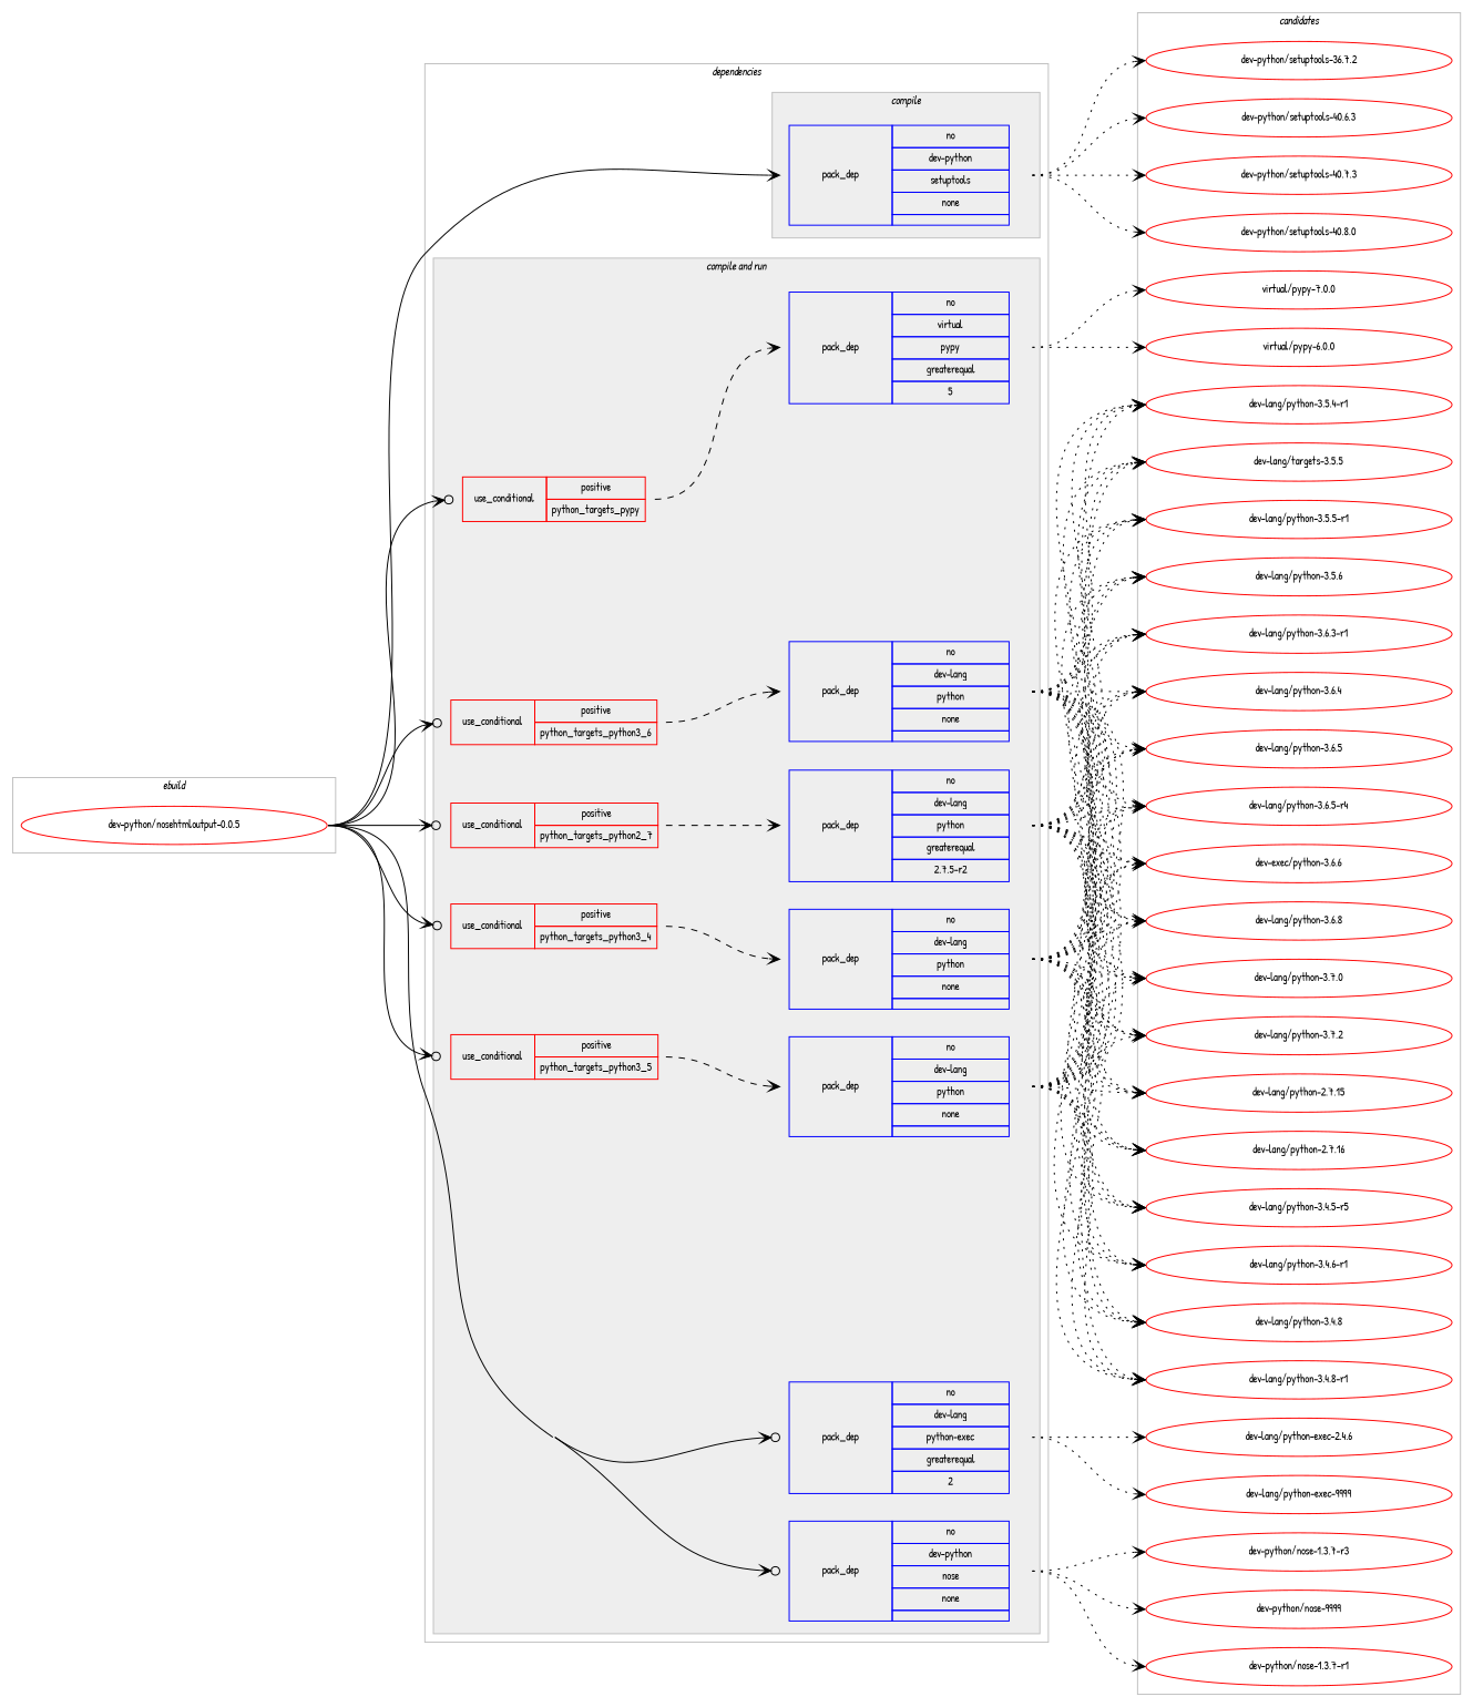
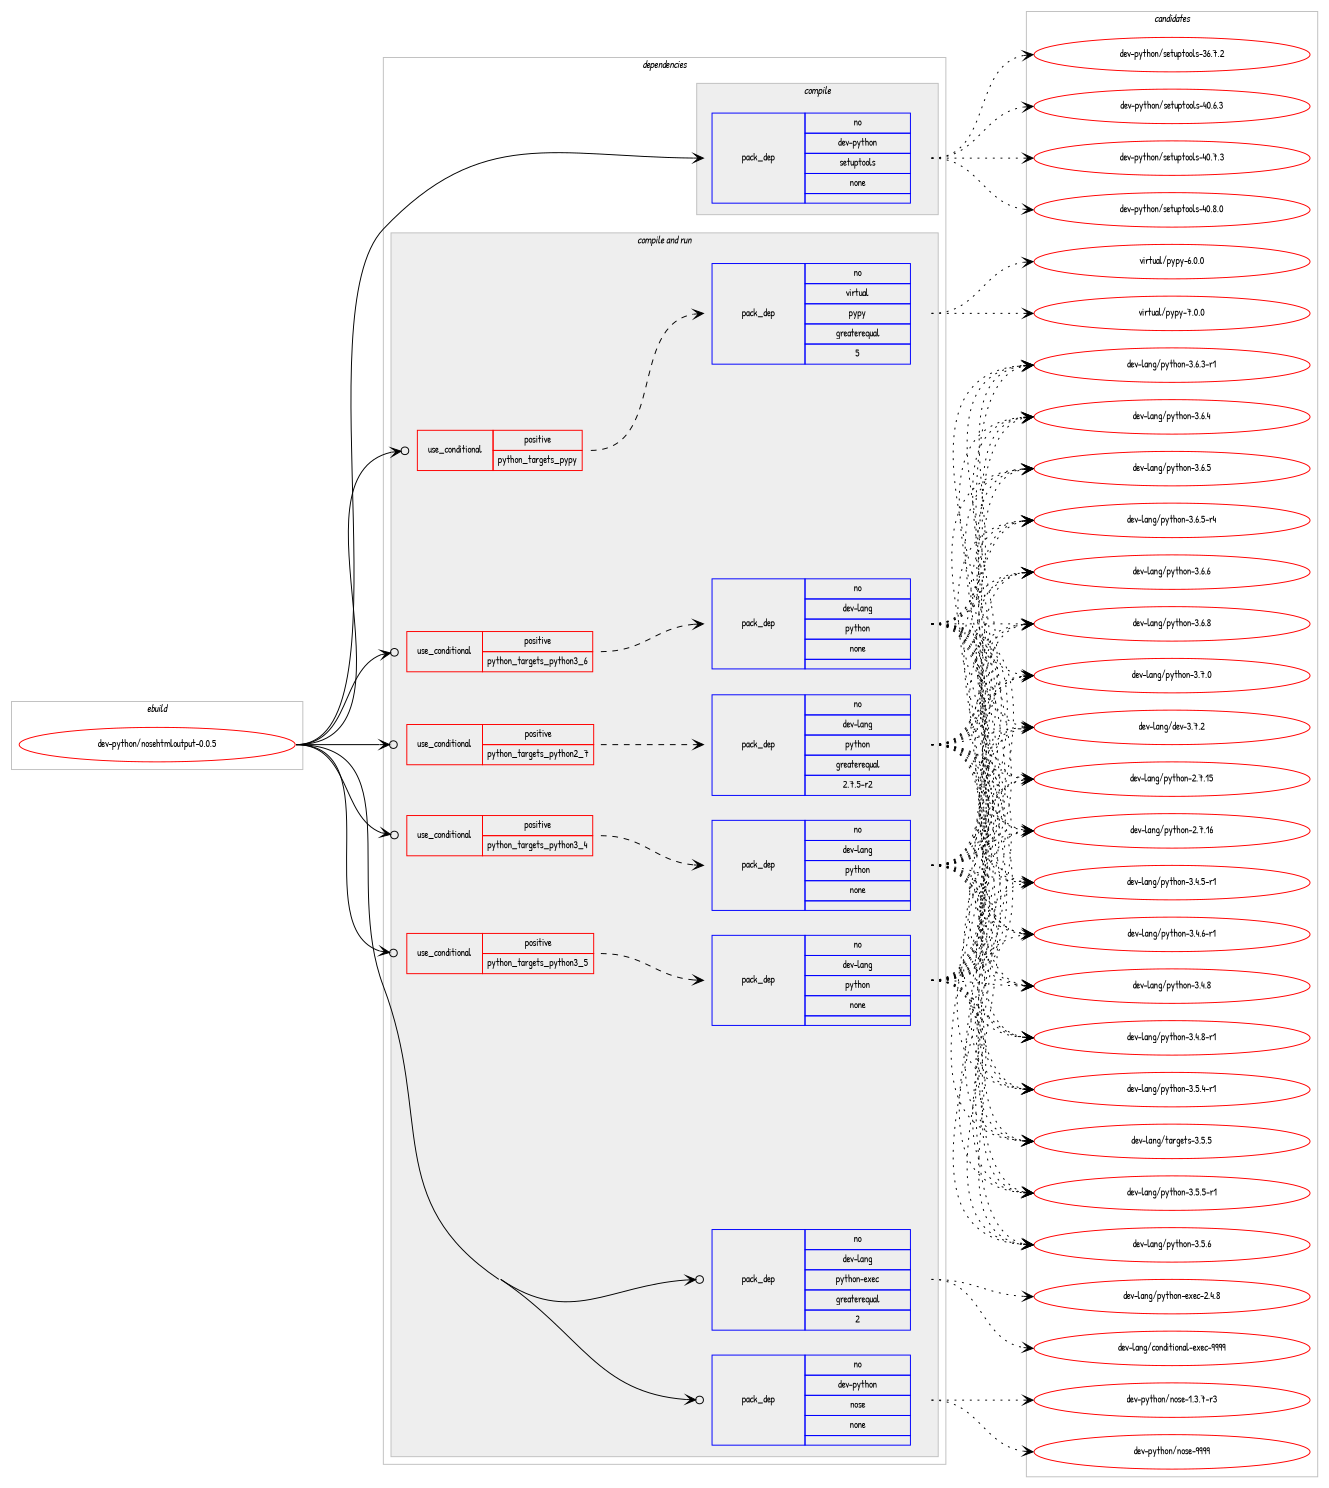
  digraph {
    compound=true
    concentrate=true
    fontname="Patrick Hand"
    fontsize=10
    newrank=true
    rankdir=LR
    ranksep=1.5
    node [color=red fontname="Patrick Hand" fontsize=10]
    edge [arrowhead=vee fontname="Patrick Hand" headport=w style=dotted tailport=e weight=100]
    n1 [label="dev-python/nosehtmloutput-0.0.5" width=4]
    n2 [color=blue label=<<TABLE BORDER="0" CELLBORDER="1" CELLSPACING="0" CELLPADDING="4" WIDTH="220"><TR><TD ROWSPAN="6" CELLPADDING="30">pack_dep</TD></TR><TR><TD WIDTH="110">no</TD></TR><TR><TD>dev-python</TD></TR><TR><TD>setuptools</TD></TR><TR><TD>none</TD></TR><TR><TD></TD></TR></TABLE>> shape=none]
    n3 [color=blue label=<<TABLE BORDER="0" CELLBORDER="1" CELLSPACING="0" CELLPADDING="4" WIDTH="220"><TR><TD ROWSPAN="6" CELLPADDING="30">pack_dep</TD></TR><TR><TD WIDTH="110">no</TD></TR><TR><TD>virtual</TD></TR><TR><TD>pypy</TD></TR><TR><TD>greaterequal</TD></TR><TR><TD>5</TD></TR></TABLE>> shape=none]
    n4 [label=<<TABLE BORDER="0" CELLBORDER="1" CELLSPACING="0" CELLPADDING="4"><TR><TD ROWSPAN="3" CELLPADDING="10">use_conditional</TD></TR><TR><TD>positive</TD></TR><TR><TD>python_targets_pypy</TD></TR></TABLE>> shape=none]
    n5 [color=blue label=<<TABLE BORDER="0" CELLBORDER="1" CELLSPACING="0" CELLPADDING="4" WIDTH="220"><TR><TD ROWSPAN="6" CELLPADDING="30">pack_dep</TD></TR><TR><TD WIDTH="110">no</TD></TR><TR><TD>dev-lang</TD></TR><TR><TD>python</TD></TR><TR><TD>greaterequal</TD></TR><TR><TD>2.7.5-r2</TD></TR></TABLE>> shape=none]
    n6 [label=<<TABLE BORDER="0" CELLBORDER="1" CELLSPACING="0" CELLPADDING="4"><TR><TD ROWSPAN="3" CELLPADDING="10">use_conditional</TD></TR><TR><TD>positive</TD></TR><TR><TD>python_targets_python2_7</TD></TR></TABLE>> shape=none]
    n7 [color=blue label=<<TABLE BORDER="0" CELLBORDER="1" CELLSPACING="0" CELLPADDING="4" WIDTH="220"><TR><TD ROWSPAN="6" CELLPADDING="30">pack_dep</TD></TR><TR><TD WIDTH="110">no</TD></TR><TR><TD>dev-lang</TD></TR><TR><TD>python-exec</TD></TR><TR><TD>greaterequal</TD></TR><TR><TD>2</TD></TR></TABLE>> shape=none]
    n8 [color=blue label=<<TABLE BORDER="0" CELLBORDER="1" CELLSPACING="0" CELLPADDING="4" WIDTH="220"><TR><TD ROWSPAN="6" CELLPADDING="30">pack_dep</TD></TR><TR><TD WIDTH="110">no</TD></TR><TR><TD>dev-lang</TD></TR><TR><TD>python</TD></TR><TR><TD>none</TD></TR><TR><TD></TD></TR></TABLE>> shape=none]
    n9 [label=<<TABLE BORDER="0" CELLBORDER="1" CELLSPACING="0" CELLPADDING="4"><TR><TD ROWSPAN="3" CELLPADDING="10">use_conditional</TD></TR><TR><TD>positive</TD></TR><TR><TD>python_targets_python3_4</TD></TR></TABLE>> shape=none]
    n10 [color=blue label=<<TABLE BORDER="0" CELLBORDER="1" CELLSPACING="0" CELLPADDING="4" WIDTH="220"><TR><TD ROWSPAN="6" CELLPADDING="30">pack_dep</TD></TR><TR><TD WIDTH="110">no</TD></TR><TR><TD>dev-lang</TD></TR><TR><TD>python</TD></TR><TR><TD>none</TD></TR><TR><TD></TD></TR></TABLE>> shape=none]
    n11 [label=<<TABLE BORDER="0" CELLBORDER="1" CELLSPACING="0" CELLPADDING="4"><TR><TD ROWSPAN="3" CELLPADDING="10">use_conditional</TD></TR><TR><TD>positive</TD></TR><TR><TD>python_targets_python3_5</TD></TR></TABLE>> shape=none]
    n12 [color=blue label=<<TABLE BORDER="0" CELLBORDER="1" CELLSPACING="0" CELLPADDING="4" WIDTH="220"><TR><TD ROWSPAN="6" CELLPADDING="30">pack_dep</TD></TR><TR><TD WIDTH="110">no</TD></TR><TR><TD>dev-lang</TD></TR><TR><TD>python</TD></TR><TR><TD>none</TD></TR><TR><TD></TD></TR></TABLE>> shape=none]
    n13 [label=<<TABLE BORDER="0" CELLBORDER="1" CELLSPACING="0" CELLPADDING="4"><TR><TD ROWSPAN="3" CELLPADDING="10">use_conditional</TD></TR><TR><TD>positive</TD></TR><TR><TD>python_targets_python3_6</TD></TR></TABLE>> shape=none]
    n14 [color=blue label=<<TABLE BORDER="0" CELLBORDER="1" CELLSPACING="0" CELLPADDING="4" WIDTH="220"><TR><TD ROWSPAN="6" CELLPADDING="30">pack_dep</TD></TR><TR><TD WIDTH="110">no</TD></TR><TR><TD>dev-python</TD></TR><TR><TD>nose</TD></TR><TR><TD>none</TD></TR><TR><TD></TD></TR></TABLE>> shape=none]
    n15 [label="dev-python/setuptools-36.7.2" width=4]
    n16 [label="dev-python/setuptools-40.6.3" width=4]
    n17 [label="dev-python/setuptools-40.7.3" width=4]
    n18 [label="dev-python/setuptools-40.8.0" width=4]
    n19 [label="virtual/pypy-6.0.0" width=4]
    n20 [label="virtual/pypy-7.0.0" width=4]
    n21 [label="dev-lang/python-2.7.15" width=4]
    n22 [label="dev-lang/python-2.7.16" width=4]
-   n23 [label="dev-lang/python-3.4.5-r5" width=4]
+   n23 [label="dev-lang/python-3.4.5-r1" width=4]
    n24 [label="dev-lang/python-3.4.6-r1" width=4]
    n25 [label="dev-lang/python-3.4.8" width=4]
    n26 [label="dev-lang/python-3.4.8-r1" width=4]
    n27 [label="dev-lang/python-3.5.4-r1" width=4]
    n28 [label="dev-lang/targets-3.5.5" width=4]
    n29 [label="dev-lang/python-3.5.5-r1" width=4]
    n30 [label="dev-lang/python-3.5.6" width=4]
    n31 [label="dev-lang/python-3.6.3-r1" width=4]
    n32 [label="dev-lang/python-3.6.4" width=4]
    n33 [label="dev-lang/python-3.6.5" width=4]
    n34 [label="dev-lang/python-3.6.5-r4" width=4]
-   n35 [label="dev-exec/python-3.6.6" width=4]
+   n35 [label="dev-lang/python-3.6.6" width=4]
    n36 [label="dev-lang/python-3.6.8" width=4]
    n37 [label="dev-lang/python-3.7.0" width=4]
-   n38 [label="dev-lang/python-3.7.2" width=4]
-   n39 [label="dev-lang/python-exec-2.4.6" width=4]
-   n40 [label="dev-lang/python-exec-9999" width=4]
-   n41 [label="dev-python/nose-1.3.7-r1" width=4]
+   n38 [label="dev-lang/dev-3.7.2" width=4]
+   n39 [label="dev-lang/python-exec-2.4.8" width=4]
+   n40 [label="dev-lang/conditional-exec-9999" width=4]
    n42 [label="dev-python/nose-1.3.7-r3" width=4]
    n43 [label="dev-python/nose-9999" width=4]
    subgraph cluster_1 {
      color=gray
      label=<<i>ebuild</i>>
      rank=same
      n1
    }
    subgraph cluster_2 {
      color=gray
      label=<<i>dependencies</i>>
      subgraph cluster_3 {
        color=gray
        fillcolor="#eeeeee"
        label=<<i>compile</i>>
        style=filled
        subgraph sub_4 {
          color=gray
          fillcolor="#eeeeee"
          label=<<i>compile</i>>
          style=filled
          n2
        }
      }
      subgraph cluster_5 {
        color=gray
        fillcolor="#eeeeee"
        label=<<i>compile and run</i>>
        style=filled
        subgraph sub_6 {
          color=gray
          fillcolor="#eeeeee"
          label=<<i>compile and run</i>>
          style=filled
          n4
          subgraph sub_7 {
            color=gray
            fillcolor="#eeeeee"
            label=<<i>compile and run</i>>
            style=filled
            n3
          }
        }
        subgraph sub_8 {
          color=gray
          fillcolor="#eeeeee"
          label=<<i>compile and run</i>>
          style=filled
          n6
          subgraph sub_9 {
            color=gray
            fillcolor="#eeeeee"
            label=<<i>compile and run</i>>
            style=filled
            n5
          }
        }
        subgraph sub_10 {
          color=gray
          fillcolor="#eeeeee"
          label=<<i>compile and run</i>>
          style=filled
          n7
        }
        subgraph sub_11 {
          color=gray
          fillcolor="#eeeeee"
          label=<<i>compile and run</i>>
          style=filled
          n9
          subgraph sub_12 {
            color=gray
            fillcolor="#eeeeee"
            label=<<i>compile and run</i>>
            style=filled
            n8
          }
        }
        subgraph sub_13 {
          color=gray
          fillcolor="#eeeeee"
          label=<<i>compile and run</i>>
          style=filled
          n11
          subgraph sub_14 {
            color=gray
            fillcolor="#eeeeee"
            label=<<i>compile and run</i>>
            style=filled
            n10
          }
        }
        subgraph sub_15 {
          color=gray
          fillcolor="#eeeeee"
          label=<<i>compile and run</i>>
          style=filled
          n13
          subgraph sub_16 {
            color=gray
            fillcolor="#eeeeee"
            label=<<i>compile and run</i>>
            style=filled
            n12
          }
        }
        subgraph sub_17 {
          color=gray
          fillcolor="#eeeeee"
          label=<<i>compile and run</i>>
          style=filled
          n14
        }
      }
      subgraph cluster_18 {
        color=gray
        fillcolor="#eeeeee"
        label=<<i>run</i>>
        style=filled
      }
    }
    subgraph cluster_19 {
      color=gray
      label=<<i>candidates</i>>
      rank=same
      subgraph sub_20 {
        color=black
        label=<<i>candidates</i>>
        nodesep=1
        rank=same
        n15
        n16
        n17
        n18
      }
      subgraph sub_21 {
        color=black
        label=<<i>candidates</i>>
        nodesep=1
        rank=same
        n19
        n20
      }
      subgraph sub_22 {
        color=black
        label=<<i>candidates</i>>
        nodesep=1
        rank=same
        n21
        n22
        n23
        n24
        n25
        n26
        n27
        n28
        n29
        n30
        n31
        n32
        n33
        n34
        n35
        n36
        n37
        n38
      }
      subgraph sub_23 {
        color=black
        label=<<i>candidates</i>>
        nodesep=1
        rank=same
        n21
        n22
        n23
        n24
        n25
        n26
        n27
        n28
        n29
        n30
        n31
        n32
        n33
        n34
        n35
        n36
        n37
        n38
      }
      subgraph sub_24 {
        color=black
        label=<<i>candidates</i>>
        nodesep=1
        rank=same
        n21
        n22
        n23
        n24
        n25
        n26
        n27
        n28
        n29
        n30
        n31
        n32
        n33
        n34
        n35
        n36
        n37
        n38
      }
      subgraph sub_25 {
        color=black
        label=<<i>candidates</i>>
        nodesep=1
        rank=same
        n21
        n22
        n23
        n24
        n25
        n26
        n27
        n28
        n29
        n30
        n31
        n32
        n33
        n34
        n35
        n36
        n37
        n38
      }
      subgraph sub_26 {
        color=black
        label=<<i>candidates</i>>
        nodesep=1
        rank=same
        n39
        n40
      }
      subgraph sub_27 {
        color=black
        label=<<i>candidates</i>>
        nodesep=1
        rank=same
-       n41
        n42
        n43
      }
    }
    n1 -> n2 [style=solid weight=20]
    n1 -> n4 [arrowhead=odotvee style=solid weight=20]
    n1 -> n6 [arrowhead=odotvee style=solid weight=20]
    n1 -> n7 [arrowhead=odotvee style=solid weight=20]
    n1 -> n9 [arrowhead=odotvee style=solid weight=20]
    n1 -> n11 [arrowhead=odotvee style=solid weight=20]
    n1 -> n13 [arrowhead=odotvee style=solid weight=20]
    n1 -> n14 [arrowhead=odotvee style=solid weight=20]
    n2 -> n15
    n2 -> n16
    n2 -> n17
    n2 -> n18
    n3 -> n19
    n3 -> n20
    n4 -> n3 [style=dashed weight=20]
    n5 -> n21
    n5 -> n22
    n5 -> n23
    n5 -> n24
    n5 -> n25
    n5 -> n26
    n5 -> n27
    n5 -> n28
    n5 -> n29
    n5 -> n30
    n5 -> n31
    n5 -> n32
    n5 -> n33
    n5 -> n34
    n5 -> n35
    n5 -> n36
    n5 -> n37
    n5 -> n38
    n6 -> n5 [style=dashed weight=20]
    n7 -> n39
    n7 -> n40
    n8 -> n21
    n8 -> n22
    n8 -> n23
    n8 -> n24
    n8 -> n25
    n8 -> n26
    n8 -> n27
    n8 -> n28
    n8 -> n29
    n8 -> n30
    n8 -> n31
    n8 -> n32
    n8 -> n33
    n8 -> n34
    n8 -> n35
    n8 -> n36
    n8 -> n37
    n8 -> n38
    n9 -> n8 [style=dashed weight=20]
    n10 -> n21
    n10 -> n22
    n10 -> n23
    n10 -> n24
    n10 -> n25
    n10 -> n26
    n10 -> n27
    n10 -> n28
    n10 -> n29
    n10 -> n30
    n10 -> n31
    n10 -> n32
    n10 -> n33
    n10 -> n34
    n10 -> n35
    n10 -> n36
    n10 -> n37
    n10 -> n38
    n11 -> n10 [style=dashed weight=20]
    n12 -> n21
    n12 -> n22
    n12 -> n23
    n12 -> n24
    n12 -> n25
    n12 -> n26
    n12 -> n27
    n12 -> n28
    n12 -> n29
    n12 -> n30
    n12 -> n31
    n12 -> n32
    n12 -> n33
    n12 -> n34
    n12 -> n35
    n12 -> n36
    n12 -> n37
    n12 -> n38
    n13 -> n12 [style=dashed weight=20]
-   n14 -> n41
    n14 -> n42
    n14 -> n43
  }
